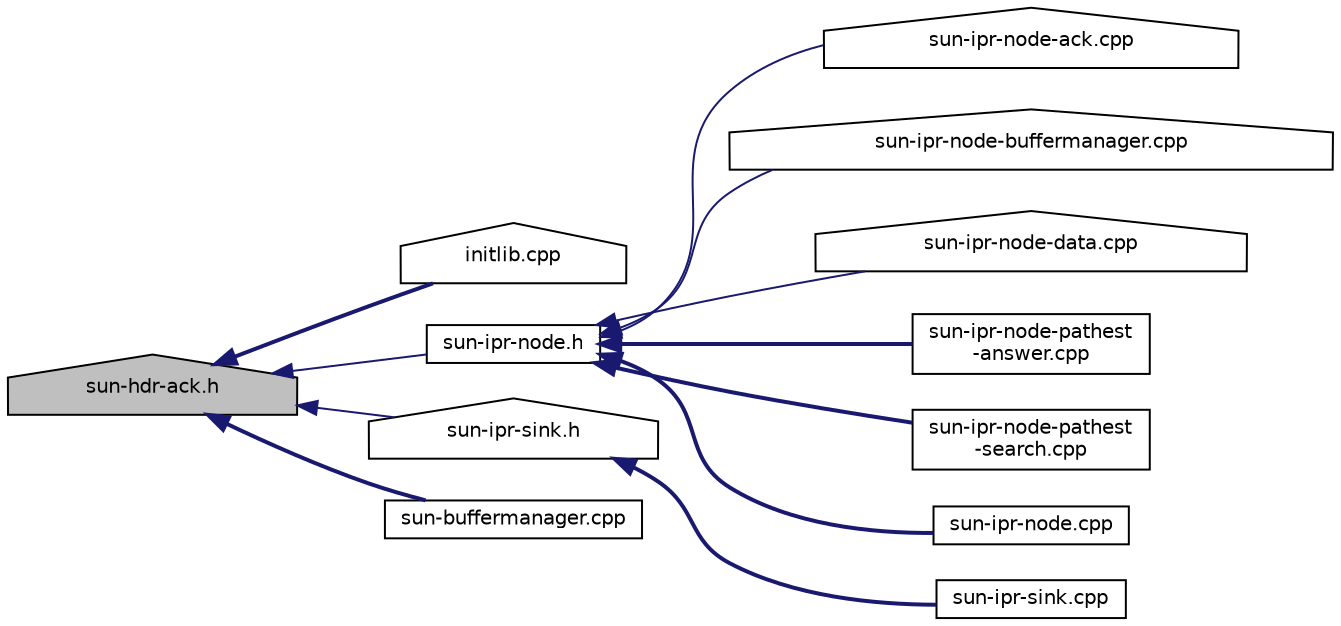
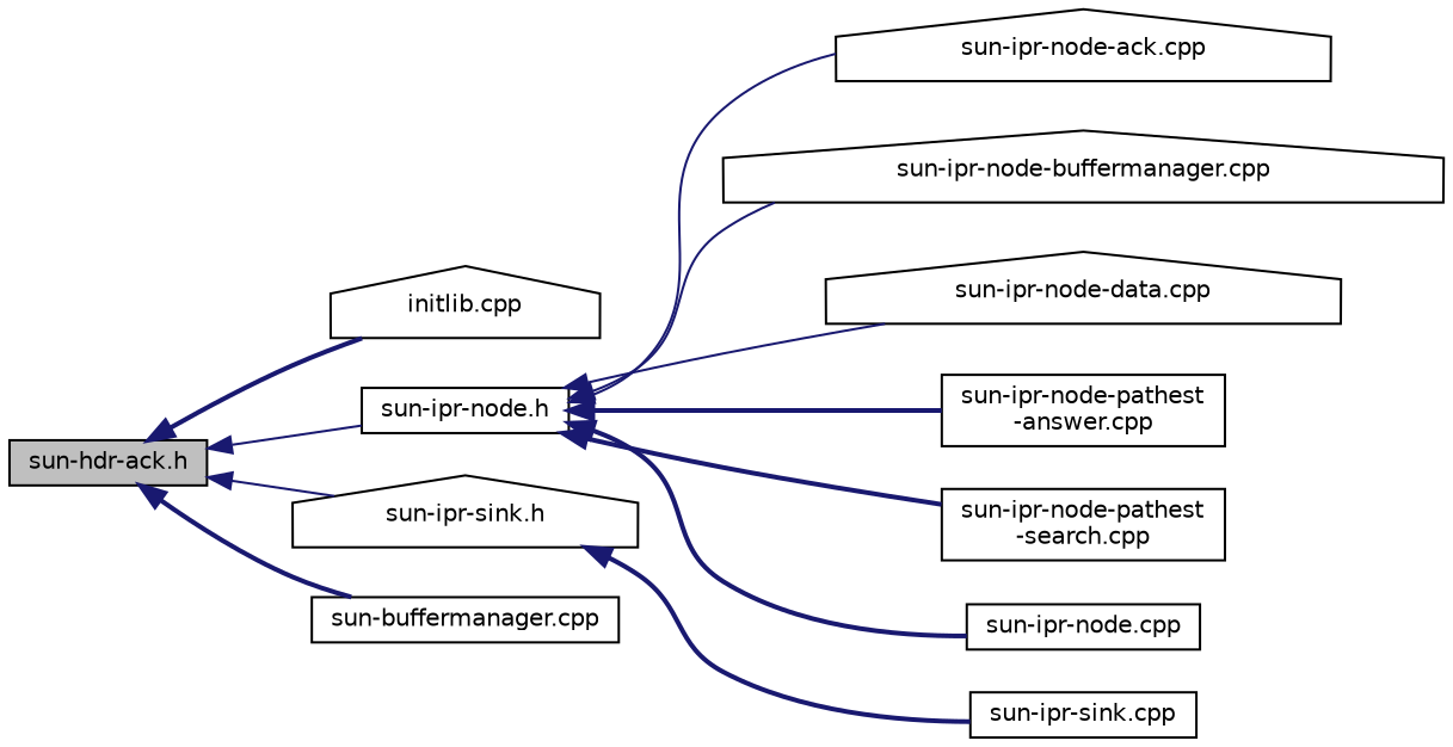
  digraph {
    rankdir=LR
    node [color=black fillcolor=white fontname=Helvetica fontsize=10 shape=house style=filled]
    edge [color=midnightblue dir=back fontname=Helvetica fontsize=10 labelfontname=Helvetica labelfontsize=10 style=bold]
-   n1 [fillcolor=grey75 fontcolor=black height=0.2 label="sun-hdr-ack.h" width=0.4]
+   n1 [fillcolor=grey75 fontcolor=black height=0.2 label="sun-hdr-ack.h" shape=box width=0.4]
    n2 [height=0.2 label="initlib.cpp" width=0.4]
    n3 [height=0.2 label="sun-ipr-node.h" shape=box width=0.4]
    n4 [height=0.2 label="sun-ipr-sink.h" width=0.4]
    n5 [height=0.2 label="sun-buffermanager.cpp" shape=box width=0.4]
    n6 [height=0.2 label="sun-ipr-node-ack.cpp" width=0.4]
    n7 [height=0.2 label="sun-ipr-node-buffermanager.cpp" width=0.4]
    n8 [height=0.2 label="sun-ipr-node-data.cpp" width=0.4]
    n9 [height=0.2 label="sun-ipr-node-pathest\l-answer.cpp" shape=box width=0.4]
    n10 [height=0.2 label="sun-ipr-node-pathest\l-search.cpp" shape=box width=0.4]
    n11 [height=0.2 label="sun-ipr-node.cpp" shape=box width=0.4]
    n12 [height=0.2 label="sun-ipr-sink.cpp" shape=box width=0.4]
    n1 -> n2
    n1 -> n3 [style=solid]
    n1 -> n4 [style=solid]
    n1 -> n5
    n3 -> n6 [style=solid]
    n3 -> n7 [style=solid]
    n3 -> n8 [style=solid]
    n3 -> n9
    n3 -> n10
    n3 -> n11
    n4 -> n12
  }
